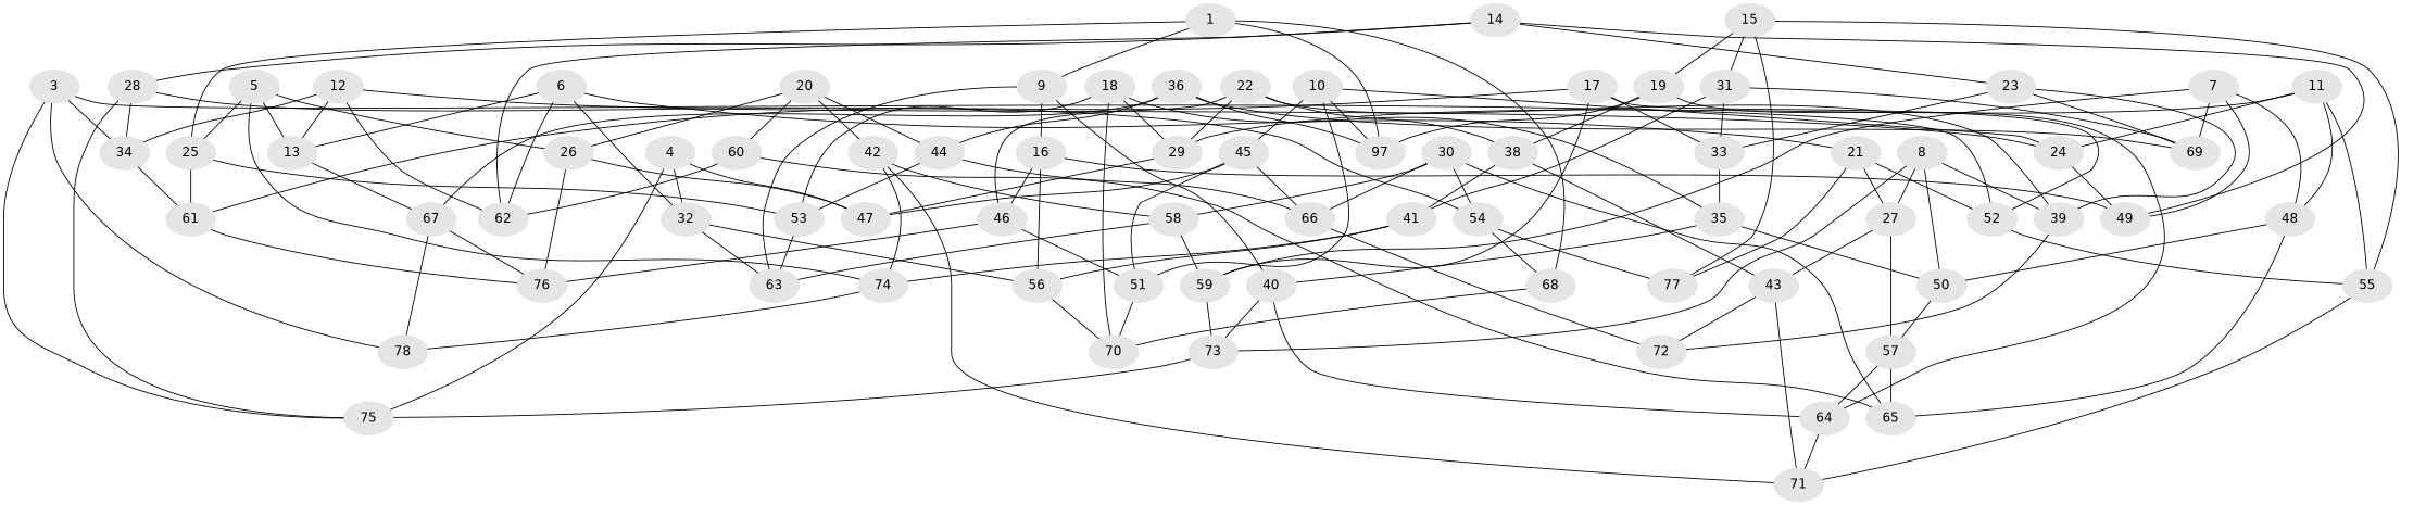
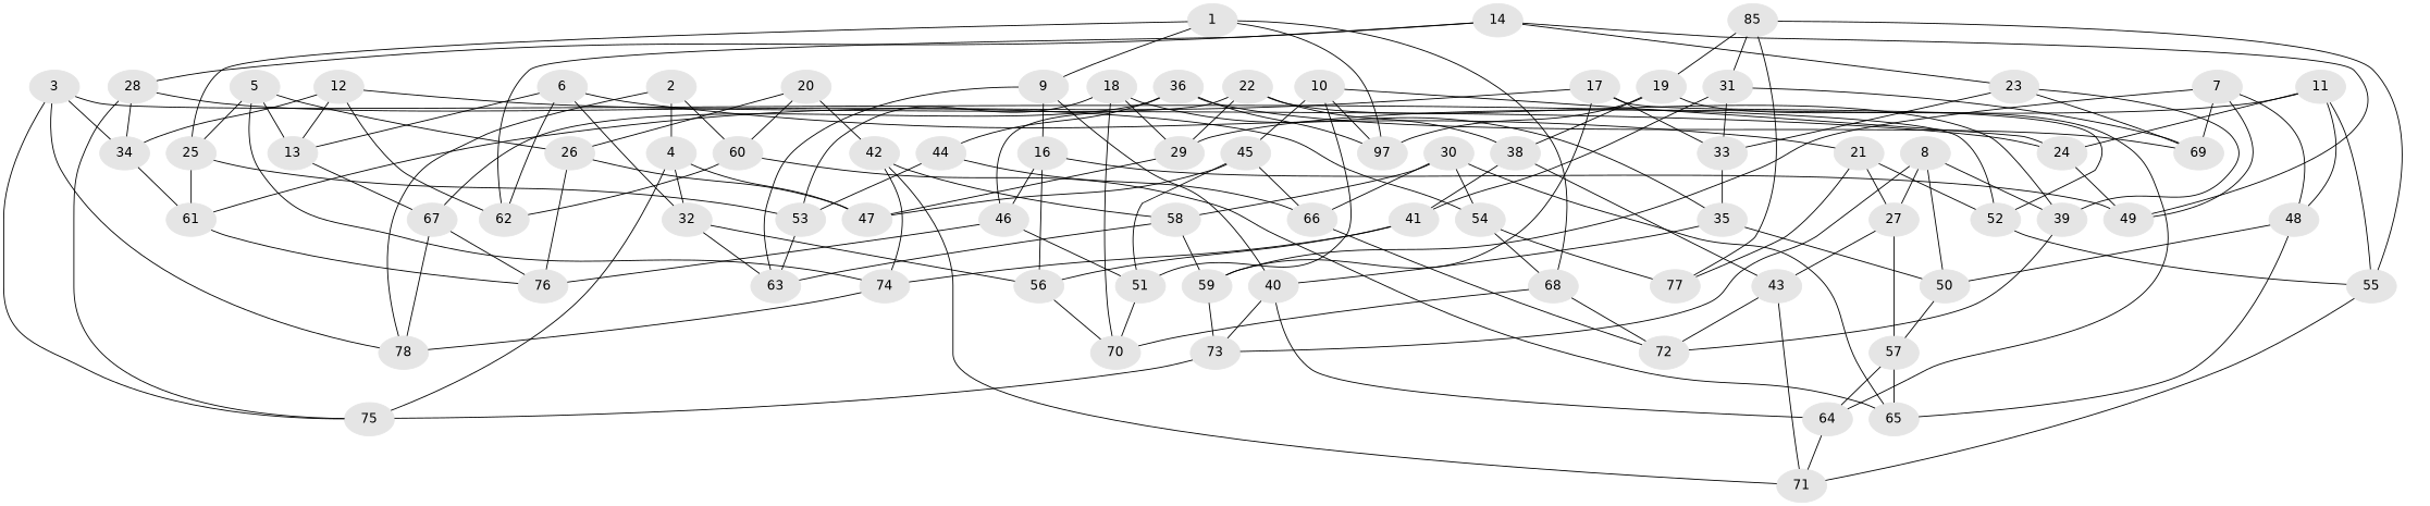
  graph {
    fontname="DejaVu Sans"
    node [color=gray90 fontname="DejaVu Sans" style=filled]
    edge [fontname="DejaVu Sans"]
    1
    9
    25
    n4 [label=97]
    68
    16
    40
    63
    61
    53
    70
    72
+   2
    4
    60
    78
    75
    32
    47
    62
    65
    3
    34
    52
    55
    56
    5
    13
    26
    74
    67
    76
    6
    21
    77
    27
    7
    48
    49
    59
    69
    50
    73
    8
    39
    43
    57
    46
    64
    10
    24
    45
    51
    66
    11
    29
    71
    12
    14
    23
    28
    33
    54
-   15
+   15 [label=85]
    19
    31
    38
    41
    17
    35
    18
    20
    42
    44
    58
    22
    30
    36
    1 -- 9
    1 -- 25
    1 -- n4
    1 -- 68
    9 -- 16
    9 -- 40
    9 -- 63
    25 -- 61
    25 -- 53
    68 -- 70
+   68 -- 72
    16 -- 56
    16 -- 49
    16 -- 46
    40 -- 73
    40 -- 64
    61 -- 76
    53 -- 63
+   2 -- 4
+   2 -- 60
+   2 -- 78
    4 -- 75
    4 -- 32
    4 -- 47
    60 -- 62
    60 -- 65
    32 -- 63
    32 -- 56
    3 -- 78
    3 -- 75
    3 -- 34
    3 -- 52
    34 -- 61
    52 -- 55
    55 -- 71
    56 -- 70
    5 -- 25
    5 -- 13
    5 -- 26
    5 -- 74
    13 -- 67
    26 -- 47
    26 -- 76
    74 -- 78
    67 -- 78
    67 -- 76
    6 -- 32
    6 -- 62
    6 -- 13
    6 -- 21
    21 -- 52
    21 -- 77
    21 -- 27
    27 -- 43
    27 -- 57
    7 -- 48
    7 -- 49
    7 -- 59
    7 -- 69
    48 -- 65
    48 -- 50
    59 -- 73
    50 -- 57
    73 -- 75
    8 -- 27
    8 -- 50
    8 -- 73
    8 -- 39
    39 -- 72
    43 -- 72
    43 -- 71
    57 -- 65
    57 -- 64
    46 -- 76
    46 -- 51
    64 -- 71
    10 -- n4
    10 -- 24
    10 -- 45
    10 -- 51
    24 -- 49
    45 -- 47
    45 -- 51
    45 -- 66
    51 -- 70
    66 -- 72
    11 -- 55
    11 -- 48
    11 -- 24
    11 -- 29
    29 -- 47
    12 -- 62
    12 -- 34
    12 -- 13
    12 -- 24
    14 -- 62
    14 -- 49
    14 -- 23
    14 -- 28
    23 -- 69
    23 -- 39
    23 -- 33
    28 -- 75
    28 -- 34
    28 -- 54
    33 -- 35
    54 -- 68
    54 -- 77
    15 -- 55
    15 -- 77
    15 -- 19
    15 -- 31
    19 -- n4
    19 -- 64
    19 -- 38
    31 -- 69
    31 -- 33
    31 -- 41
    38 -- 43
    38 -- 41
    41 -- 56
    41 -- 74
    17 -- 61
    17 -- 52
    17 -- 59
    17 -- 33
    35 -- 40
    35 -- 50
    18 -- 53
    18 -- 70
    18 -- 29
    18 -- 35
    20 -- 60
    20 -- 26
    20 -- 42
-   20 -- 44
    42 -- 74
    42 -- 71
    42 -- 58
    44 -- 53
    44 -- 66
    58 -- 63
    58 -- 59
    22 -- 39
    22 -- 46
    22 -- 29
    22 -- 38
    30 -- 65
    30 -- 66
    30 -- 54
    30 -- 58
    36 -- n4
    36 -- 67
    36 -- 69
    36 -- 44
  }
